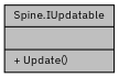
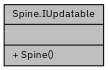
  digraph {
    fontname="IBM Plex Sans"
-   n1 [color=black fillcolor=grey75 fontcolor=black fontname="IBM Plex Sans" fontsize=10 height=0.2 label="{Spine.IUpdatable\n||+ Update()\l}" shape=record style=filled width=0.4]
+   n1 [color=black fillcolor=grey75 fontcolor=black fontname="IBM Plex Sans" fontsize=10 height=0.2 label="{Spine.IUpdatable\n||+ Spine()\l}" shape=record style=filled width=0.4]
  }
